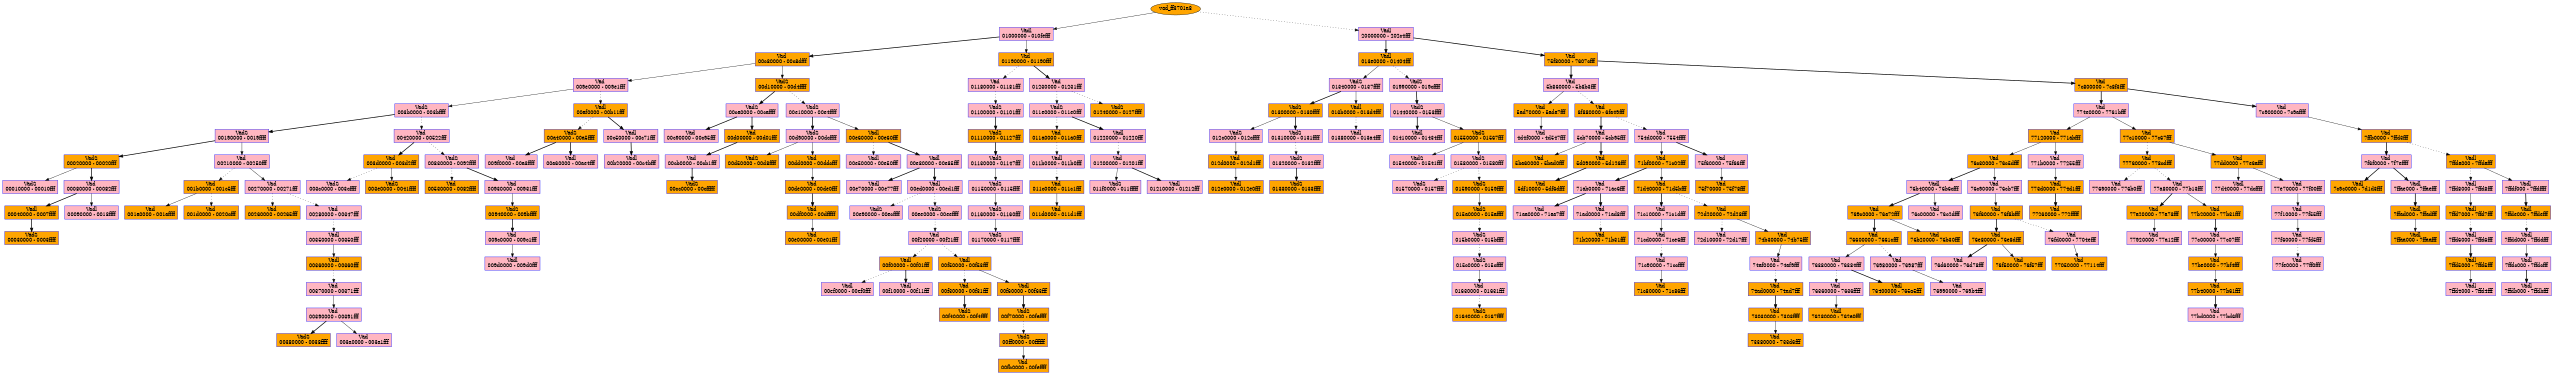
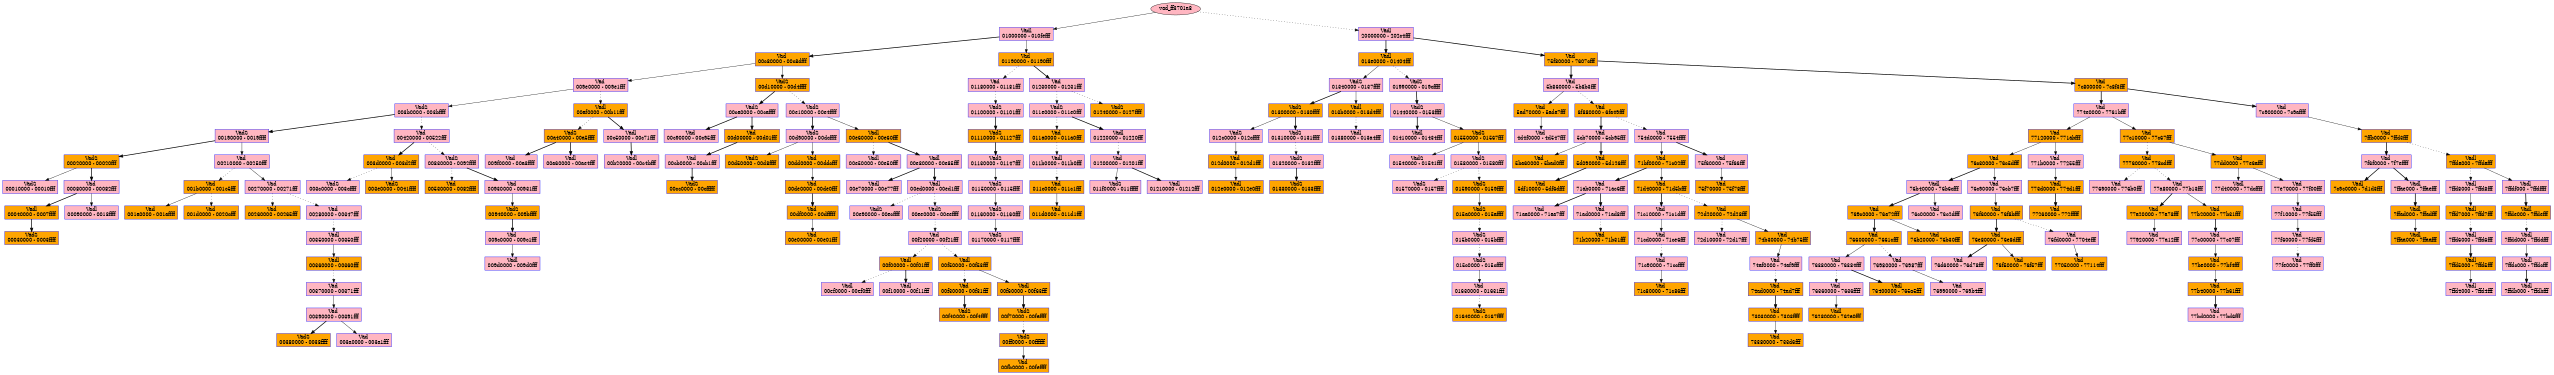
  digraph {
    rankdir=TB
    node [color=blue fillcolor=lightpink shape=record style=filled]
    edge [style=solid]
    n1 [label="{ Vadl\n01000000 - 010fefff }"]
-   vad_ff3701a8 [fillcolor=orange color="" shape=""]
+   vad_ff3701a8 [color="" shape=""]
    n3 [label="{ Vadl\n20000000 - 202c4fff }"]
    n4 [fillcolor=orange label="{ Vad \n00c80000 - 00c8dfff }"]
    n5 [fillcolor=orange label="{ Vad \n01190000 - 01190fff }"]
    n6 [label="{ Vad \n009e0000 - 009e1fff }"]
    n7 [fillcolor=orange label="{ VadS\n00d10000 - 00d4ffff }"]
    n8 [label="{ VadS\n003b0000 - 003bffff }"]
    n9 [fillcolor=orange label="{ Vadl\n00af0000 - 00b11fff }"]
    n10 [label="{ VadS\n00190000 - 0019ffff }"]
    n11 [label="{ Vad \n00420000 - 00522fff }"]
    n12 [fillcolor=orange label="{ VadS\n00020000 - 00020fff }"]
    n13 [label="{ Vad \n00210000 - 00250fff }"]
    n14 [label="{ VadS\n00010000 - 00010fff }"]
    n15 [label="{ Vad \n00080000 - 00082fff }"]
    n16 [fillcolor=orange label="{ Vadl\n00040000 - 0007ffff }"]
    n17 [label="{ Vadl\n00090000 - 0018ffff }"]
    n18 [fillcolor=orange label="{ VadS\n00030000 - 0003ffff }"]
    n19 [fillcolor=orange label="{ Vad \n001b0000 - 001c5fff }"]
    n20 [label="{ Vad \n00270000 - 00271fff }"]
    n21 [fillcolor=orange label="{ Vad \n001a0000 - 001affff }"]
    n22 [fillcolor=orange label="{ Vad \n001d0000 - 0020cfff }"]
    n23 [fillcolor=orange label="{ Vad \n00260000 - 00265fff }"]
    n24 [label="{ Vad \n00280000 - 00347fff }"]
    n25 [label="{ Vadl\n00350000 - 00350fff }"]
    n26 [fillcolor=orange label="{ Vadl\n00360000 - 00360fff }"]
    n27 [label="{ Vad \n00370000 - 00371fff }"]
    n28 [label="{ Vad \n00390000 - 00391fff }"]
    n29 [fillcolor=orange label="{ VadS\n00380000 - 0038ffff }"]
    n30 [label="{ Vad \n003a0000 - 003a1fff }"]
    n31 [fillcolor=orange label="{ Vad \n003d0000 - 003d2fff }"]
    n32 [label="{ VadS\n00830000 - 0092ffff }"]
    n33 [label="{ VadS\n003c0000 - 003cffff }"]
    n34 [fillcolor=orange label="{ VadS\n003e0000 - 0041ffff }"]
    n35 [fillcolor=orange label="{ Vad \n00530000 - 0082ffff }"]
    n36 [label="{ Vad \n00930000 - 00931fff }"]
    n37 [fillcolor=orange label="{ VadS\n00940000 - 009bffff }"]
    n38 [label="{ Vad \n009c0000 - 009c1fff }"]
    n39 [label="{ Vadl\n009d0000 - 009d0fff }"]
    n40 [fillcolor=orange label="{ VadS\n00a40000 - 00a5ffff }"]
    n41 [label="{ Vadl\n00c50000 - 00c71fff }"]
    n42 [label="{ Vad \n009f0000 - 00a3ffff }"]
    n43 [label="{ Vadl\n00a60000 - 00ae4fff }"]
    n44 [label="{ Vadl\n00b20000 - 00c4bfff }"]
    n45 [label="{ VadS\n00ca0000 - 00caffff }"]
    n46 [label="{ VadS\n00e10000 - 00e4ffff }"]
    n47 [label="{ Vad \n00c90000 - 00c95fff }"]
    n48 [fillcolor=orange label="{ Vad \n00d00000 - 00d01fff }"]
    n49 [label="{ Vad \n00cb0000 - 00cb1fff }"]
    n50 [fillcolor=orange label="{ VadS\n00cc0000 - 00cfffff }"]
    n51 [label="{ VadS\n00d90000 - 00dcffff }"]
    n52 [fillcolor=orange label="{ Vadl\n00e60000 - 00e60fff }"]
    n53 [fillcolor=orange label="{ VadS\n00d50000 - 00d8ffff }"]
    n54 [fillcolor=orange label="{ Vad \n00dd0000 - 00ddcfff }"]
    n55 [fillcolor=orange label="{ Vad \n00de0000 - 00de0fff }"]
    n56 [fillcolor=orange label="{ Vad \n00df0000 - 00dfffff }"]
    n57 [fillcolor=orange label="{ Vad \n00e00000 - 00e01fff }"]
    n58 [label="{ Vadl\n00e50000 - 00e50fff }"]
    n59 [label="{ Vadl\n00e80000 - 00e85fff }"]
    n60 [label="{ Vadl\n00e70000 - 00e77fff }"]
    n61 [label="{ Vadl\n00ed0000 - 00ed1fff }"]
    n62 [label="{ VadS\n00e90000 - 00ecffff }"]
    n63 [label="{ VadS\n00ee0000 - 00eeffff }"]
    n64 [label="{ Vad \n00f20000 - 00f21fff }"]
    n65 [fillcolor=orange label="{ Vadl\n00f00000 - 00f01fff }"]
    n66 [fillcolor=orange label="{ Vadl\n00f50000 - 00f53fff }"]
    n67 [label="{ Vadl\n00ef0000 - 00ef0fff }"]
    n68 [label="{ Vadl\n00f10000 - 00f11fff }"]
    n69 [fillcolor=orange label="{ Vad \n00f30000 - 00f31fff }"]
    n70 [fillcolor=orange label="{ Vadl\n00f60000 - 00f63fff }"]
    n71 [fillcolor=orange label="{ VadS\n00f40000 - 00f4ffff }"]
    n72 [fillcolor=orange label="{ VadS\n00f70000 - 00faffff }"]
    n73 [fillcolor=orange label="{ VadS\n00ff0000 - 00ffffff }"]
    n74 [fillcolor=orange label="{ Vad \n00fb0000 - 00feffff }"]
    n75 [label="{ Vad \n01180000 - 01181fff }"]
    n76 [label="{ Vad \n01230000 - 01231fff }"]
    n77 [label="{ VadS\n01100000 - 01101fff }"]
    n78 [fillcolor=orange label="{ VadS\n01110000 - 01127fff }"]
    n79 [label="{ VadS\n01130000 - 01147fff }"]
    n80 [label="{ VadS\n01150000 - 0115ffff }"]
    n81 [label="{ VadS\n01160000 - 01160fff }"]
    n82 [label="{ VadS\n01170000 - 0117ffff }"]
    n83 [label="{ VadS\n011e0000 - 011e0fff }"]
    n84 [fillcolor=orange label="{ VadS\n01240000 - 0127ffff }"]
    n85 [fillcolor=orange label="{ Vad \n011a0000 - 011a0fff }"]
    n86 [label="{ Vadl\n01220000 - 01220fff }"]
    n87 [label="{ Vadl\n011b0000 - 011b0fff }"]
    n88 [fillcolor=orange label="{ Vad \n011c0000 - 011c1fff }"]
    n89 [fillcolor=orange label="{ Vad \n011d0000 - 011d1fff }"]
    n90 [label="{ Vad \n01200000 - 01201fff }"]
    n91 [label="{ VadS\n011f0000 - 011fffff }"]
    n92 [label="{ Vadl\n01210000 - 01212fff }"]
    n93 [fillcolor=orange label="{ Vadl\n013e0000 - 01404fff }"]
    n94 [fillcolor=orange label="{ Vad \n75f80000 - 7607cfff }"]
    n95 [label="{ VadS\n01340000 - 0137ffff }"]
    n96 [label="{ VadS\n01990000 - 019cffff }"]
    n97 [fillcolor=orange label="{ VadS\n01300000 - 0130ffff }"]
    n98 [fillcolor=orange label="{ Vadl\n013b0000 - 013d4fff }"]
    n99 [label="{ VadS\n012c0000 - 012cffff }"]
    n100 [label="{ VadS\n01310000 - 0131ffff }"]
    n101 [fillcolor=orange label="{ Vad \n012d0000 - 012d1fff }"]
    n102 [fillcolor=orange label="{ Vadl\n012e0000 - 012e0fff }"]
    n103 [label="{ VadS\n01320000 - 0132ffff }"]
    n104 [fillcolor=orange label="{ VadS\n01330000 - 0133ffff }"]
    n105 [label="{ Vadl\n01380000 - 013a4fff }"]
    n106 [label="{ VadS\n01440000 - 0153ffff }"]
    n107 [label="{ Vadl\n01410000 - 01434fff }"]
    n108 [fillcolor=orange label="{ VadS\n01550000 - 01567fff }"]
    n109 [label="{ VadS\n01540000 - 01541fff }"]
    n110 [label="{ VadS\n01580000 - 01580fff }"]
    n111 [label="{ VadS\n01570000 - 0157ffff }"]
    n112 [fillcolor=orange label="{ VadS\n01590000 - 0159ffff }"]
    n113 [fillcolor=orange label="{ VadS\n015a0000 - 015affff }"]
    n114 [label="{ VadS\n015b0000 - 015bffff }"]
    n115 [label="{ VadS\n015c0000 - 015cffff }"]
    n116 [label="{ Vad \n01630000 - 01631fff }"]
    n117 [fillcolor=orange label="{ VadS\n01640000 - 0167ffff }"]
    n118 [label="{ Vad \n5b860000 - 5b8b3fff }"]
    n119 [fillcolor=orange label="{ Vad \n7c800000 - 7c8f3fff }"]
    n120 [fillcolor=orange label="{ Vad \n5ad70000 - 5ada7fff }"]
    n121 [fillcolor=orange label="{ Vad \n6f880000 - 6fa49fff }"]
    n122 [label="{ Vad \n4d4f0000 - 4d547fff }"]
    n123 [label="{ Vad \n5cb70000 - 5cb95fff }"]
    n124 [label="{ Vad \n754d0000 - 7554ffff }"]
    n125 [fillcolor=orange label="{ Vad \n5ba60000 - 5bad0fff }"]
    n126 [fillcolor=orange label="{ Vad \n5d090000 - 5d126fff }"]
    n127 [fillcolor=orange label="{ Vad \n5df10000 - 5df6dfff }"]
    n128 [fillcolor=orange label="{ Vad \n71bf0000 - 71c02fff }"]
    n129 [label="{ Vad \n75f60000 - 75f66fff }"]
    n130 [label="{ Vad \n71ab0000 - 71ac6fff }"]
    n131 [fillcolor=orange label="{ Vad \n71d40000 - 71d5bfff }"]
    n132 [label="{ Vad \n71aa0000 - 71aa7fff }"]
    n133 [label="{ Vad \n71ad0000 - 71ad8fff }"]
    n134 [fillcolor=orange label="{ Vad \n71b20000 - 71b31fff }"]
    n135 [label="{ Vad \n71c10000 - 71c1dfff }"]
    n136 [fillcolor=orange label="{ Vad \n72d20000 - 72d28fff }"]
    n137 [label="{ Vad \n71cd0000 - 71ce6fff }"]
    n138 [label="{ Vad \n71c90000 - 71ccffff }"]
    n139 [fillcolor=orange label="{ Vad \n71c80000 - 71c86fff }"]
    n140 [label="{ Vad \n72d10000 - 72d17fff }"]
    n141 [fillcolor=orange label="{ Vad \n74b30000 - 74b75fff }"]
    n142 [label="{ Vad \n74af0000 - 74af9fff }"]
    n143 [fillcolor=orange label="{ Vad \n74ad0000 - 74ad7fff }"]
    n144 [fillcolor=orange label="{ Vad \n73030000 - 7303ffff }"]
    n145 [fillcolor=orange label="{ Vad \n73380000 - 733d6fff }"]
    n146 [fillcolor=orange label="{ Vad \n75f70000 - 75f78fff }"]
    n147 [label="{ Vad \n774e0000 - 7761bfff }"]
    n148 [label="{ Vad \n7c900000 - 7c9affff }"]
    n149 [fillcolor=orange label="{ Vad \n77120000 - 771abfff }"]
    n150 [fillcolor=orange label="{ Vad \n77c10000 - 77c67fff }"]
    n151 [fillcolor=orange label="{ Vad \n76c30000 - 76c5dfff }"]
    n152 [label="{ Vad \n771b0000 - 77255fff }"]
    n153 [label="{ Vadl\n76b40000 - 76b6cfff }"]
    n154 [label="{ Vad \n76c90000 - 76cb7fff }"]
    n155 [fillcolor=orange label="{ Vad \n769c0000 - 76a72fff }"]
    n156 [label="{ Vad \n76c00000 - 76c2dfff }"]
    n157 [fillcolor=orange label="{ Vad \n76600000 - 7661cfff }"]
    n158 [fillcolor=orange label="{ Vad \n76b20000 - 76b30fff }"]
    n159 [label="{ Vad \n76380000 - 76384fff }"]
    n160 [label="{ Vad \n76980000 - 76987fff }"]
    n161 [label="{ Vad \n76360000 - 7636ffff }"]
    n162 [fillcolor=orange label="{ Vadl\n76400000 - 765a5fff }"]
    n163 [fillcolor=orange label="{ Vadl\n76280000 - 762a0fff }"]
    n164 [label="{ Vad \n76990000 - 769b4fff }"]
    n165 [fillcolor=orange label="{ Vad \n76f60000 - 76f8bfff }"]
    n166 [fillcolor=orange label="{ Vad \n76e80000 - 76e8dfff }"]
    n167 [label="{ Vad \n76fd0000 - 7704efff }"]
    n168 [label="{ Vad \n76d60000 - 76d78fff }"]
    n169 [fillcolor=orange label="{ Vad \n76f50000 - 76f57fff }"]
    n170 [fillcolor=orange label="{ Vad \n77050000 - 77114fff }"]
    n171 [fillcolor=orange label="{ Vadl\n773d0000 - 774d1fff }"]
    n172 [fillcolor=orange label="{ Vad \n77260000 - 772fffff }"]
    n173 [fillcolor=orange label="{ Vad \n77760000 - 778cdfff }"]
    n174 [fillcolor=orange label="{ Vad \n77dd0000 - 77e6afff }"]
    n175 [label="{ Vad \n77690000 - 776b0fff }"]
    n176 [label="{ Vad \n77a80000 - 77b13fff }"]
    n177 [fillcolor=orange label="{ Vad \n77a20000 - 77a73fff }"]
    n178 [fillcolor=orange label="{ Vad \n77b20000 - 77b31fff }"]
    n179 [label="{ Vad \n77920000 - 77a12fff }"]
    n180 [label="{ Vad \n77c00000 - 77c07fff }"]
    n181 [fillcolor=orange label="{ Vad \n77be0000 - 77bf4fff }"]
    n182 [fillcolor=orange label="{ Vad \n77b40000 - 77b61fff }"]
    n183 [label="{ Vad \n77bd0000 - 77bd6fff }"]
    n184 [label="{ Vadl\n77d40000 - 77dcffff }"]
    n185 [label="{ Vad \n77e70000 - 77f00fff }"]
    n186 [label="{ Vad \n77f10000 - 77f55fff }"]
    n187 [label="{ Vad \n77f60000 - 77fd5fff }"]
    n188 [label="{ Vad \n77fe0000 - 77ff0fff }"]
    n189 [fillcolor=orange label="{ Vad \n7ffb0000 - 7ffd3fff }"]
    n190 [label="{ Vad \n7f6f0000 - 7f7effff }"]
    n191 [fillcolor=orange label="{ Vadl\n7ffda000 - 7ffdafff }"]
    n192 [fillcolor=orange label="{ Vadl\n7c9c0000 - 7d1d3fff }"]
    n193 [label="{ Vadl\n7ffae000 - 7ffaefff }"]
    n194 [fillcolor=orange label="{ Vadl\n7ffad000 - 7ffadfff }"]
    n195 [fillcolor=orange label="{ Vadl\n7ffaa000 - 7ffaafff }"]
    n196 [label="{ Vadl\n7ffd8000 - 7ffd8fff }"]
    n197 [label="{ Vadl\n7ffdf000 - 7ffdffff }"]
    n198 [fillcolor=orange label="{ Vadl\n7ffd7000 - 7ffd7fff }"]
    n199 [label="{ Vadl\n7ffd6000 - 7ffd6fff }"]
    n200 [fillcolor=orange label="{ Vadl\n7ffd5000 - 7ffd5fff }"]
    n201 [label="{ Vadl\n7ffd4000 - 7ffd4fff }"]
    n202 [fillcolor=orange label="{ Vadl\n7ffde000 - 7ffdefff }"]
    n203 [label="{ Vadl\n7ffdd000 - 7ffddfff }"]
    n204 [label="{ Vadl\n7ffdc000 - 7ffdcfff }"]
    n205 [label="{ Vadl\n7ffdb000 - 7ffdbfff }"]
    n1 -> n4 [style=bold]
    n1 -> n5
    vad_ff3701a8 -> n1
    vad_ff3701a8 -> n3 [style=dotted]
    n3 -> n93 [style=bold]
    n3 -> n94 [style=bold]
    n4 -> n6
    n4 -> n7
    n5 -> n75 [style=dotted]
    n5 -> n76 [style=bold]
    n6 -> n8
    n6 -> n9 [style=dotted]
    n7 -> n45 [style=bold]
    n7 -> n46 [style=dotted]
    n8 -> n10 [style=bold]
    n8 -> n11 [style=dotted]
    n9 -> n40 [style=dotted]
    n9 -> n41 [style=bold]
    n10 -> n12 [style=bold]
    n10 -> n13
    n11 -> n31 [style=bold]
    n11 -> n32 [style=dotted]
    n12 -> n14
    n12 -> n15 [style=bold]
    n13 -> n19 [style=dotted]
    n13 -> n20
    n15 -> n16 [style=bold]
    n15 -> n17
    n16 -> n18 [style=bold]
    n19 -> n21
    n19 -> n22 [style=dotted]
    n20 -> n23 [style=dotted]
    n20 -> n24 [style=dotted]
    n24 -> n25 [style=dotted]
    n25 -> n26
    n26 -> n27 [style=dotted]
    n27 -> n28
    n28 -> n29 [style=bold]
    n28 -> n30
    n31 -> n33 [style=dotted]
    n31 -> n34
    n32 -> n35 [style=dotted]
    n32 -> n36 [style=bold]
    n36 -> n37
    n37 -> n38 [style=bold]
    n38 -> n39
    n40 -> n42 [style=bold]
    n40 -> n43 [style=bold]
    n41 -> n44 [style=bold]
    n45 -> n47 [style=bold]
    n45 -> n48 [style=bold]
    n46 -> n51 [style=bold]
    n46 -> n52
    n48 -> n49 [style=bold]
    n49 -> n50 [style=bold]
    n51 -> n53
    n51 -> n54
    n52 -> n58 [style=dotted]
    n52 -> n59 [style=bold]
    n54 -> n55
    n55 -> n56 [style=bold]
    n56 -> n57
    n59 -> n60 [style=bold]
    n59 -> n61 [style=bold]
    n61 -> n62 [style=dotted]
    n61 -> n63 [style=dotted]
    n63 -> n64 [style=dotted]
    n64 -> n65 [style=dotted]
    n64 -> n66 [style=dotted]
    n65 -> n67 [style=dotted]
    n65 -> n68 [style=bold]
    n66 -> n69 [style=dotted]
    n66 -> n70
    n69 -> n71 [style=bold]
    n70 -> n72 [style=bold]
    n72 -> n73 [style=dotted]
    n73 -> n74
    n75 -> n77 [style=dotted]
    n76 -> n83 [style=dotted]
    n76 -> n84 [style=dotted]
    n77 -> n78 [style=bold]
    n78 -> n79 [style=bold]
    n79 -> n80
    n80 -> n81
    n81 -> n82
    n83 -> n85 [style=dotted]
    n83 -> n86 [style=bold]
    n85 -> n87 [style=dotted]
    n86 -> n90 [style=dotted]
    n87 -> n88 [style=dotted]
    n88 -> n89
    n90 -> n91
    n90 -> n92 [style=bold]
    n93 -> n95
    n93 -> n96 [style=dotted]
    n94 -> n118 [style=bold]
    n94 -> n119 [style=bold]
    n95 -> n97 [style=bold]
    n95 -> n98
    n96 -> n106 [style=bold]
    n97 -> n99
    n97 -> n100 [style=bold]
    n98 -> n105 [style=dotted]
    n99 -> n101
    n100 -> n103 [style=dotted]
    n101 -> n102
    n103 -> n104 [style=bold]
    n106 -> n107 [style=bold]
    n106 -> n108
    n108 -> n109
    n108 -> n110
    n110 -> n111 [style=dotted]
    n110 -> n112 [style=dotted]
    n112 -> n113
    n113 -> n114 [style=dotted]
    n114 -> n115 [style=dotted]
    n115 -> n116
    n116 -> n117 [style=dotted]
    n118 -> n120
    n118 -> n121 [style=dotted]
    n119 -> n147 [style=bold]
    n119 -> n148 [style=bold]
    n120 -> n122
    n121 -> n123 [style=bold]
    n121 -> n124 [style=dotted]
    n123 -> n125
    n123 -> n126 [style=bold]
    n124 -> n128
    n124 -> n129 [style=bold]
    n126 -> n127 [style=bold]
    n128 -> n130 [style=bold]
    n128 -> n131
    n129 -> n146
    n130 -> n132 [style=bold]
    n130 -> n133 [style=bold]
    n131 -> n135 [style=bold]
    n131 -> n136 [style=dotted]
    n133 -> n134 [style=dotted]
    n135 -> n137
    n136 -> n140 [style=dotted]
    n136 -> n141
    n137 -> n138 [style=dotted]
    n138 -> n139
    n141 -> n142
    n142 -> n143 [style=dotted]
    n143 -> n144 [style=bold]
    n144 -> n145
    n147 -> n149
    n147 -> n150
    n148 -> n189
    n149 -> n151
    n149 -> n152
    n150 -> n173 [style=dotted]
    n150 -> n174
    n151 -> n153 [style=bold]
    n151 -> n154
    n152 -> n171
    n153 -> n155 [style=bold]
    n153 -> n156
    n154 -> n165
    n155 -> n157 [style=bold]
    n155 -> n158
    n157 -> n159
    n157 -> n160 [style=dotted]
    n159 -> n161 [style=dotted]
    n159 -> n162 [style=bold]
    n160 -> n164
    n161 -> n163
    n165 -> n166 [style=bold]
    n165 -> n167 [style=dotted]
    n166 -> n168 [style=bold]
    n166 -> n169
    n167 -> n170
    n171 -> n172 [style=bold]
    n173 -> n175 [style=dotted]
    n173 -> n176 [style=dotted]
    n174 -> n184
    n174 -> n185
    n176 -> n177 [style=bold]
    n176 -> n178
    n177 -> n179
    n178 -> n180 [style=bold]
    n180 -> n181
    n181 -> n182
    n182 -> n183 [style=bold]
    n185 -> n186
    n186 -> n187
    n187 -> n188 [style=dotted]
    n189 -> n190 [style=bold]
    n189 -> n191 [style=dotted]
    n190 -> n192 [style=bold]
    n190 -> n193 [style=bold]
    n191 -> n196 [style=dotted]
    n191 -> n197
    n193 -> n194 [style=bold]
    n194 -> n195
    n196 -> n198
    n197 -> n202 [style=bold]
    n198 -> n199 [style=dotted]
    n199 -> n200 [style=bold]
    n200 -> n201
    n202 -> n203 [style=dotted]
    n203 -> n204
    n204 -> n205 [style=bold]
  }
